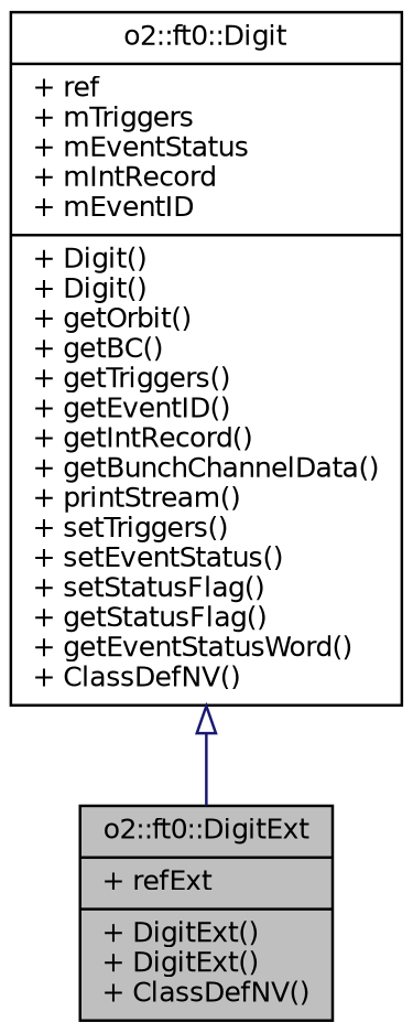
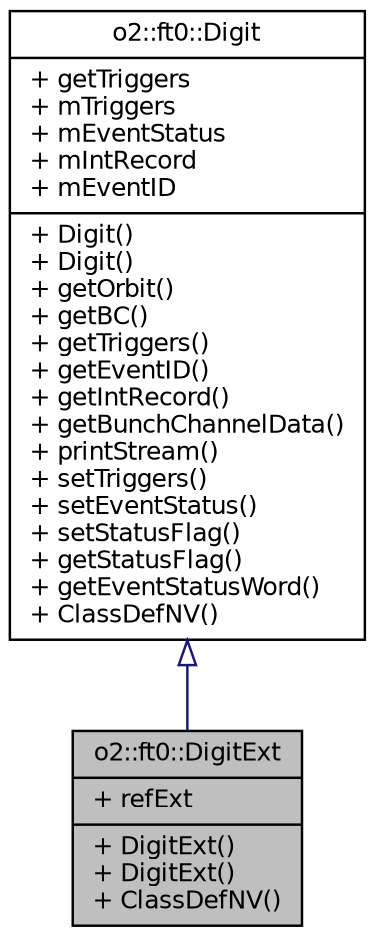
  digraph {
    node [color=black fontname=Helvetica fontsize=10 shape=record]
    n1 [fillcolor=grey75 fontcolor=black height=0.2 label="{o2::ft0::DigitExt\n|+ refExt\l|+ DigitExt()\l+ DigitExt()\l+ ClassDefNV()\l}" style=filled width=0.4]
-   n2 [height=0.2 label="{o2::ft0::Digit\n|+ ref\l+ mTriggers\l+ mEventStatus\l+ mIntRecord\l+ mEventID\l|+ Digit()\l+ Digit()\l+ getOrbit()\l+ getBC()\l+ getTriggers()\l+ getEventID()\l+ getIntRecord()\l+ getBunchChannelData()\l+ printStream()\l+ setTriggers()\l+ setEventStatus()\l+ setStatusFlag()\l+ getStatusFlag()\l+ getEventStatusWord()\l+ ClassDefNV()\l}" width=0.4]
+   n2 [height=0.2 label="{o2::ft0::Digit\n|+ getTriggers\l+ mTriggers\l+ mEventStatus\l+ mIntRecord\l+ mEventID\l|+ Digit()\l+ Digit()\l+ getOrbit()\l+ getBC()\l+ getTriggers()\l+ getEventID()\l+ getIntRecord()\l+ getBunchChannelData()\l+ printStream()\l+ setTriggers()\l+ setEventStatus()\l+ setStatusFlag()\l+ getStatusFlag()\l+ getEventStatusWord()\l+ ClassDefNV()\l}" width=0.4]
    n2 -> n1 [arrowtail=onormal color=midnightblue dir=back fontname=Helvetica fontsize=10 labelfontname=Helvetica labelfontsize=10 style=solid]
  }
